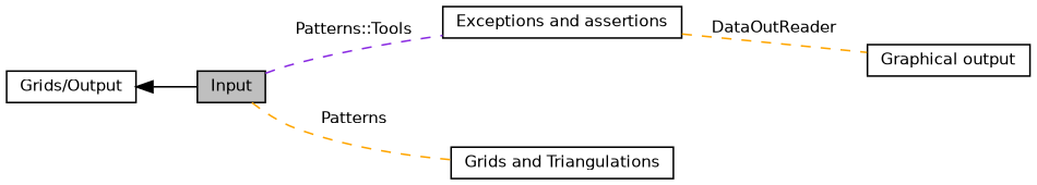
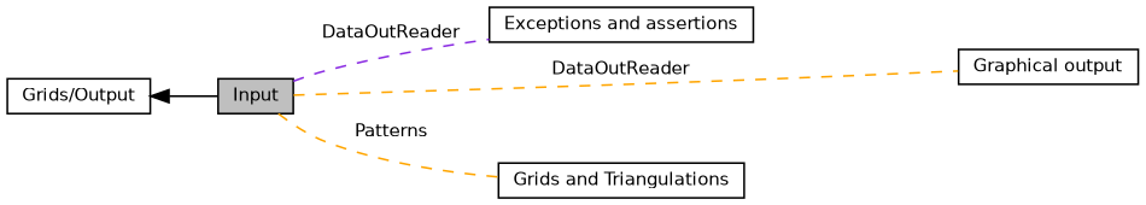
  digraph {
    rankdir=LR
    node [color=black fillcolor=white fontname=Helvetica fontsize=10 shape=box style=filled]
    edge [dir=none fontname=Helvetica fontsize=10 labelfontname=Helvetica labelfontsize=10 shape=plaintext style=dashed color=orange]
    n1 [height=0.2 label="Exceptions and assertions" width=0.4]
    n2 [height=0.2 label="Grids/Output" width=0.4]
    n3 [fillcolor=grey75 fontcolor=black height=0.2 label=Input width=0.4]
    n4 [height=0.2 label="Graphical output" width=0.4]
    n5 [height=0.2 label="Grids and Triangulations" width=0.4]
    n2 -> n3 [dir=back style=solid color=""]
-   n3 -> n1 [color=blueviolet label="Patterns::Tools"]
-   n1 -> n4 [label=DataOutReader]
+   n3 -> n1 [color=blueviolet label=DataOutReader]
+   n3 -> n4 [label=DataOutReader]
    n3 -> n5 [label=Patterns]
  }
